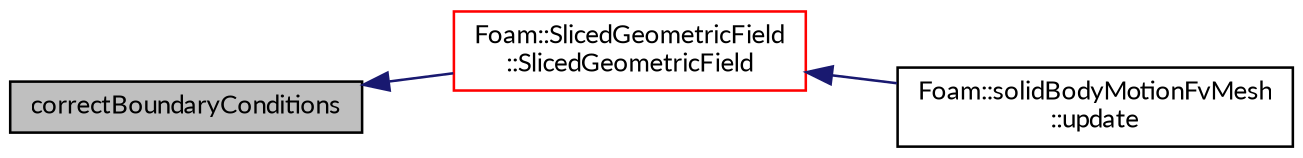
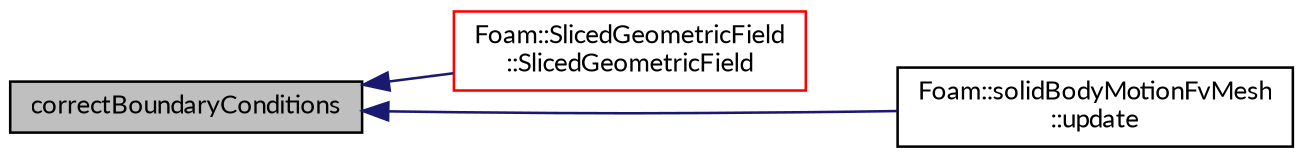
  digraph {
    fontname=Lato
    rankdir=LR
    node [color=black fontname=Lato fontsize=10 shape=record]
    edge [color=midnightblue dir=back fontname=Lato fontsize=10 labelfontname=FreeSans labelfontsize=10 style=solid]
    n1 [fillcolor=grey75 fontcolor=black height=0.2 label=correctBoundaryConditions style=filled width=0.4]
    n2 [color=red height=0.2 label="Foam::SlicedGeometricField\l::SlicedGeometricField" width=0.4]
    n3 [height=0.2 label="Foam::solidBodyMotionFvMesh\l::update" width=0.4]
    n1 -> n2
-   n2 -> n3
+   n1 -> n3
  }
